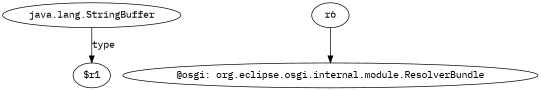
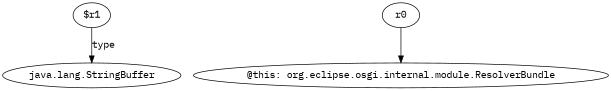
  digraph {
    fontname="IBM Plex Mono"
    node [fontname="IBM Plex Mono"]
    edge [fontname="IBM Plex Mono"]
    n1 [label="java.lang.StringBuffer"]
    n2 [label="$r1"]
-   n3 [label="@osgi: org.eclipse.osgi.internal.module.ResolverBundle"]
-   n4 [label=r6]
-   n1 -> n2 [label=type]
+   n3 [label="@this: org.eclipse.osgi.internal.module.ResolverBundle"]
+   n4 [label=r0]
+   n2 -> n1 [label=type]
    n4 -> n3
  }
